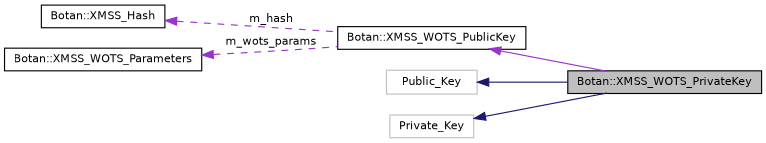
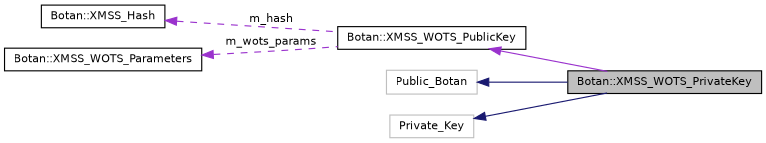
  digraph {
    rankdir=LR
    node [color=black fillcolor=white fontname=Helvetica fontsize=10 shape=record style=filled]
    edge [color=darkorchid3 dir=back fontname=Helvetica fontsize=10 labelfontname=Helvetica labelfontsize=10 style=solid]
    n1 [fillcolor=grey75 fontcolor=black height=0.2 label="Botan::XMSS_WOTS_PrivateKey" width=0.4]
    n2 [height=0.2 label="Botan::XMSS_WOTS_PublicKey" width=0.4]
-   n3 [color=grey75 height=0.2 label=Public_Key width=0.4]
+   n3 [color=grey75 height=0.2 label=Public_Botan width=0.4]
    n4 [height=0.2 label="Botan::XMSS_Hash" width=0.4]
    n5 [height=0.2 label="Botan::XMSS_WOTS_Parameters" width=0.4]
    n6 [color=grey75 height=0.2 label=Private_Key width=0.4]
    n2 -> n1
    n3 -> n1 [color=midnightblue]
    n4 -> n2 [label=" m_hash" style=dashed]
    n5 -> n2 [label=" m_wots_params" style=dashed]
    n6 -> n1 [color=midnightblue]
  }
